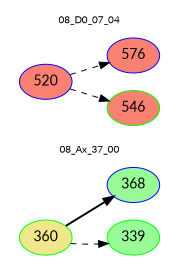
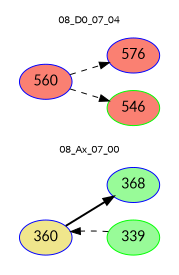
  digraph {
    fontname=Lato
    rankdir=LR
    node [color=blue fillcolor=salmon fontname=Lato style=filled]
    edge [color=black fontname=Lato style=dashed]
-   n1 [color=green fillcolor=khaki label=360]
+   n1 [fillcolor=khaki label=360]
    n2 [color=green fillcolor=palegreen label=339]
    n3 [fillcolor=palegreen label=368]
-   n4 [label=520]
+   n4 [label=560]
    n5 [color=green label=546]
    n6 [label=576]
    subgraph cluster_1 {
      color=white
      fontsize=10
-     label="08_Ax_37_00"
+     label="08_Ax_07_00"
      n1
      n2
      n3
    }
    subgraph cluster_2 {
      color=white
      fontsize=10
      label="08_D0_07_04"
      n4
      n5
      n6
    }
-   n1 -> n2
+   n2 -> n1
    n1 -> n3 [style=bold]
    n4 -> n5
    n4 -> n6
  }
